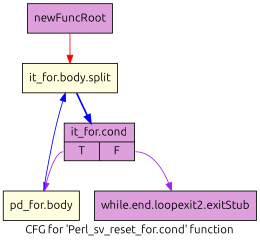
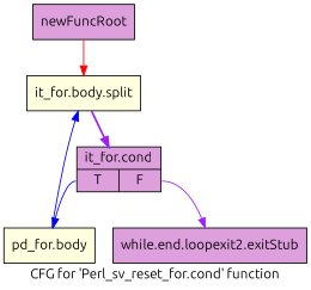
  digraph {
    fontname=Ubuntu
    label="CFG for 'Perl_sv_reset_for.cond' function"
    node [fillcolor=plum fontname=Ubuntu shape=record style=filled]
    edge [color=purple fontname=Ubuntu style=solid]
    n1 [label="{newFuncRoot}"]
    n2 [fillcolor=lightyellow label="{it_for.body.split}"]
    n3 [label="{it_for.cond|{<s0>T|<s1>F}}"]
    n4 [label="{while.end.loopexit2.exitStub}"]
    n5 [fillcolor=lightyellow label="{pd_for.body}"]
    n1 -> n2 [color=red]
-   n2 -> n3 [color=blue style=bold]
+   n2 -> n3 [style=bold]
    n3 -> n4 [tailport=s1]
-   n3 -> n5 [tailport=s0]
+   n3 -> n5 [color=blue tailport=s0]
    n5 -> n2 [color=blue]
  }
